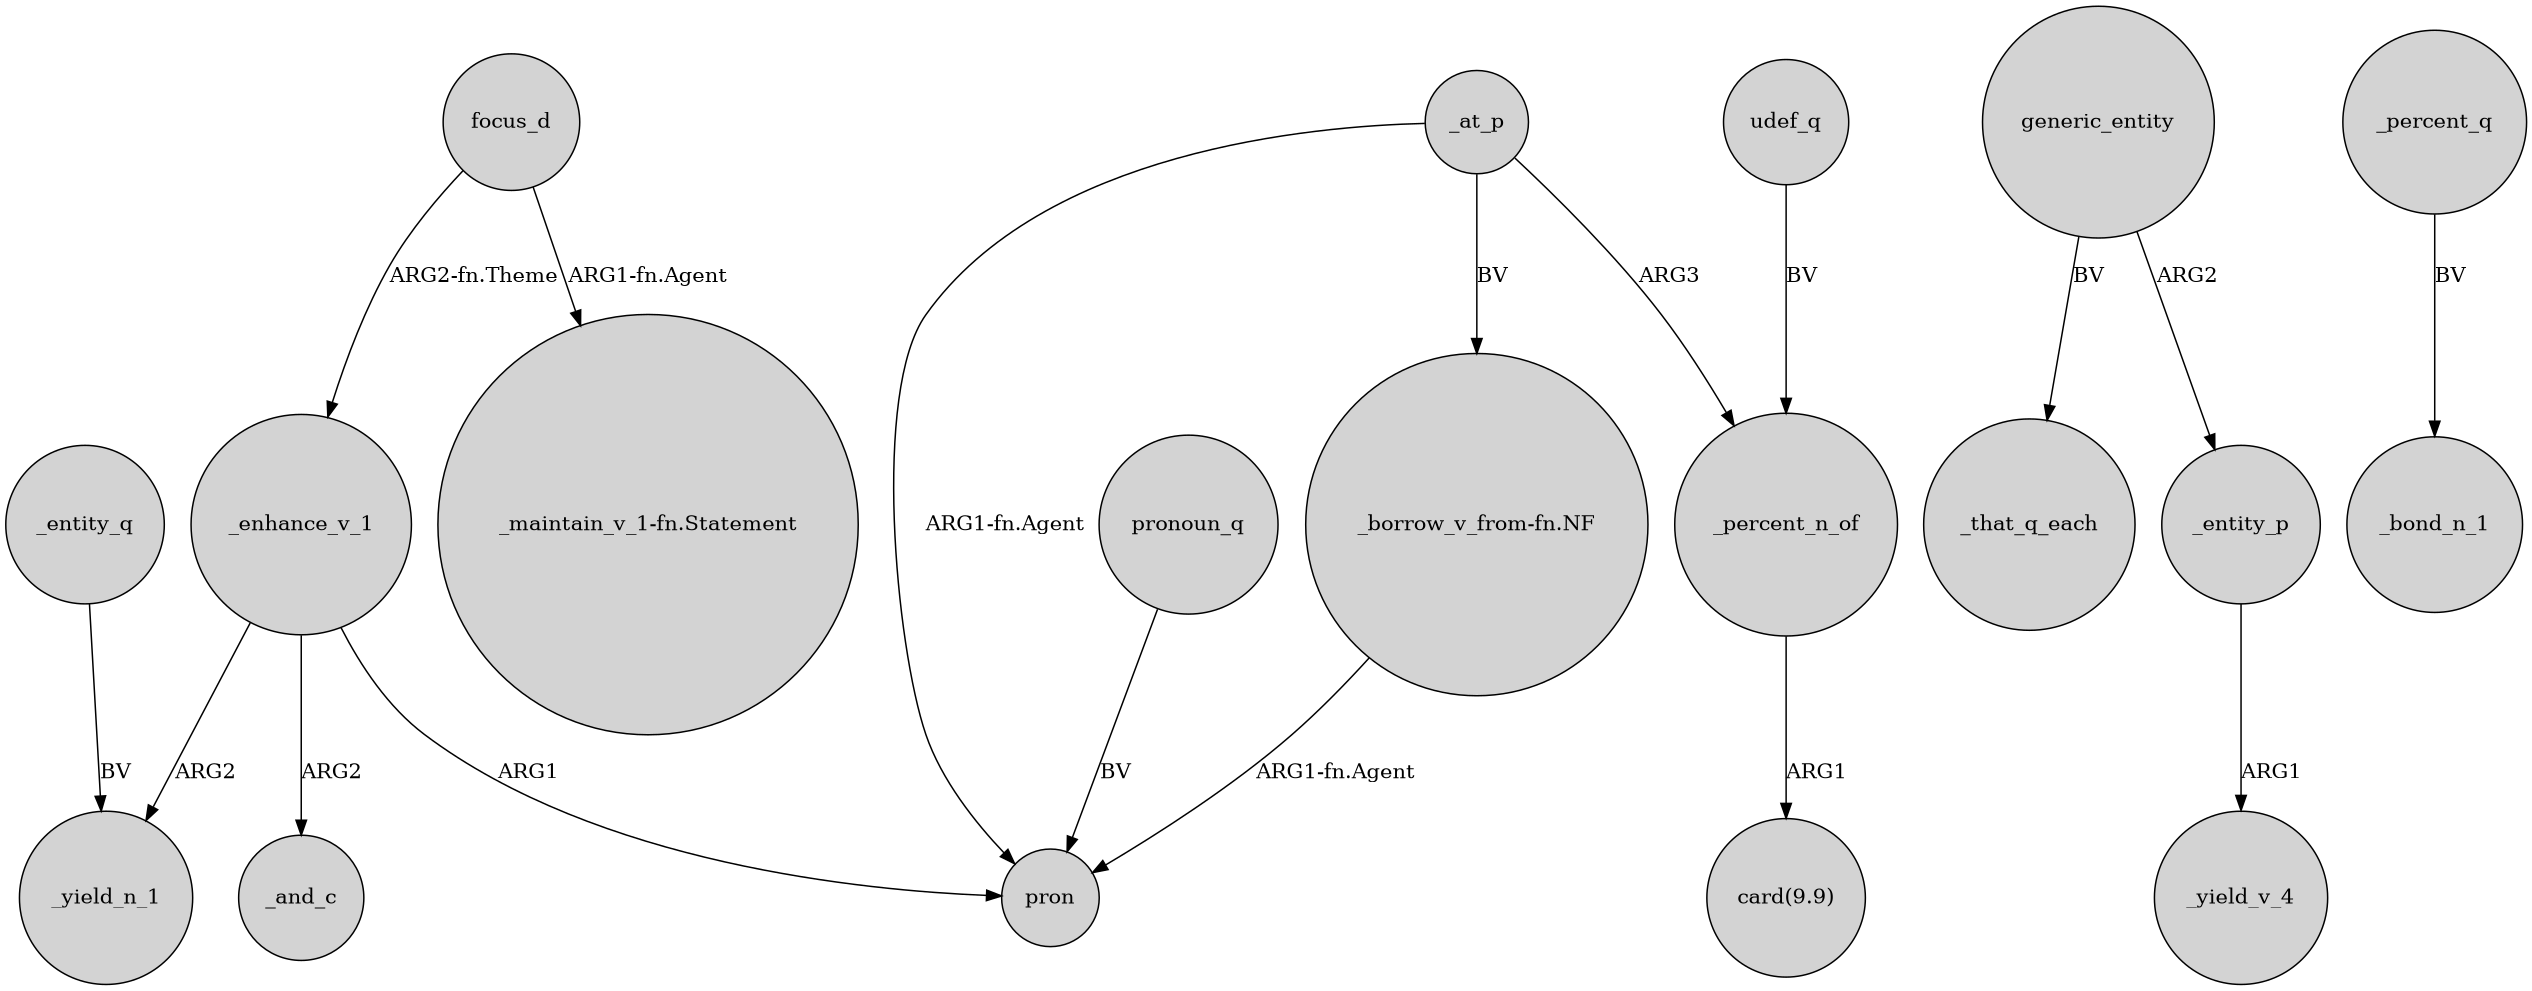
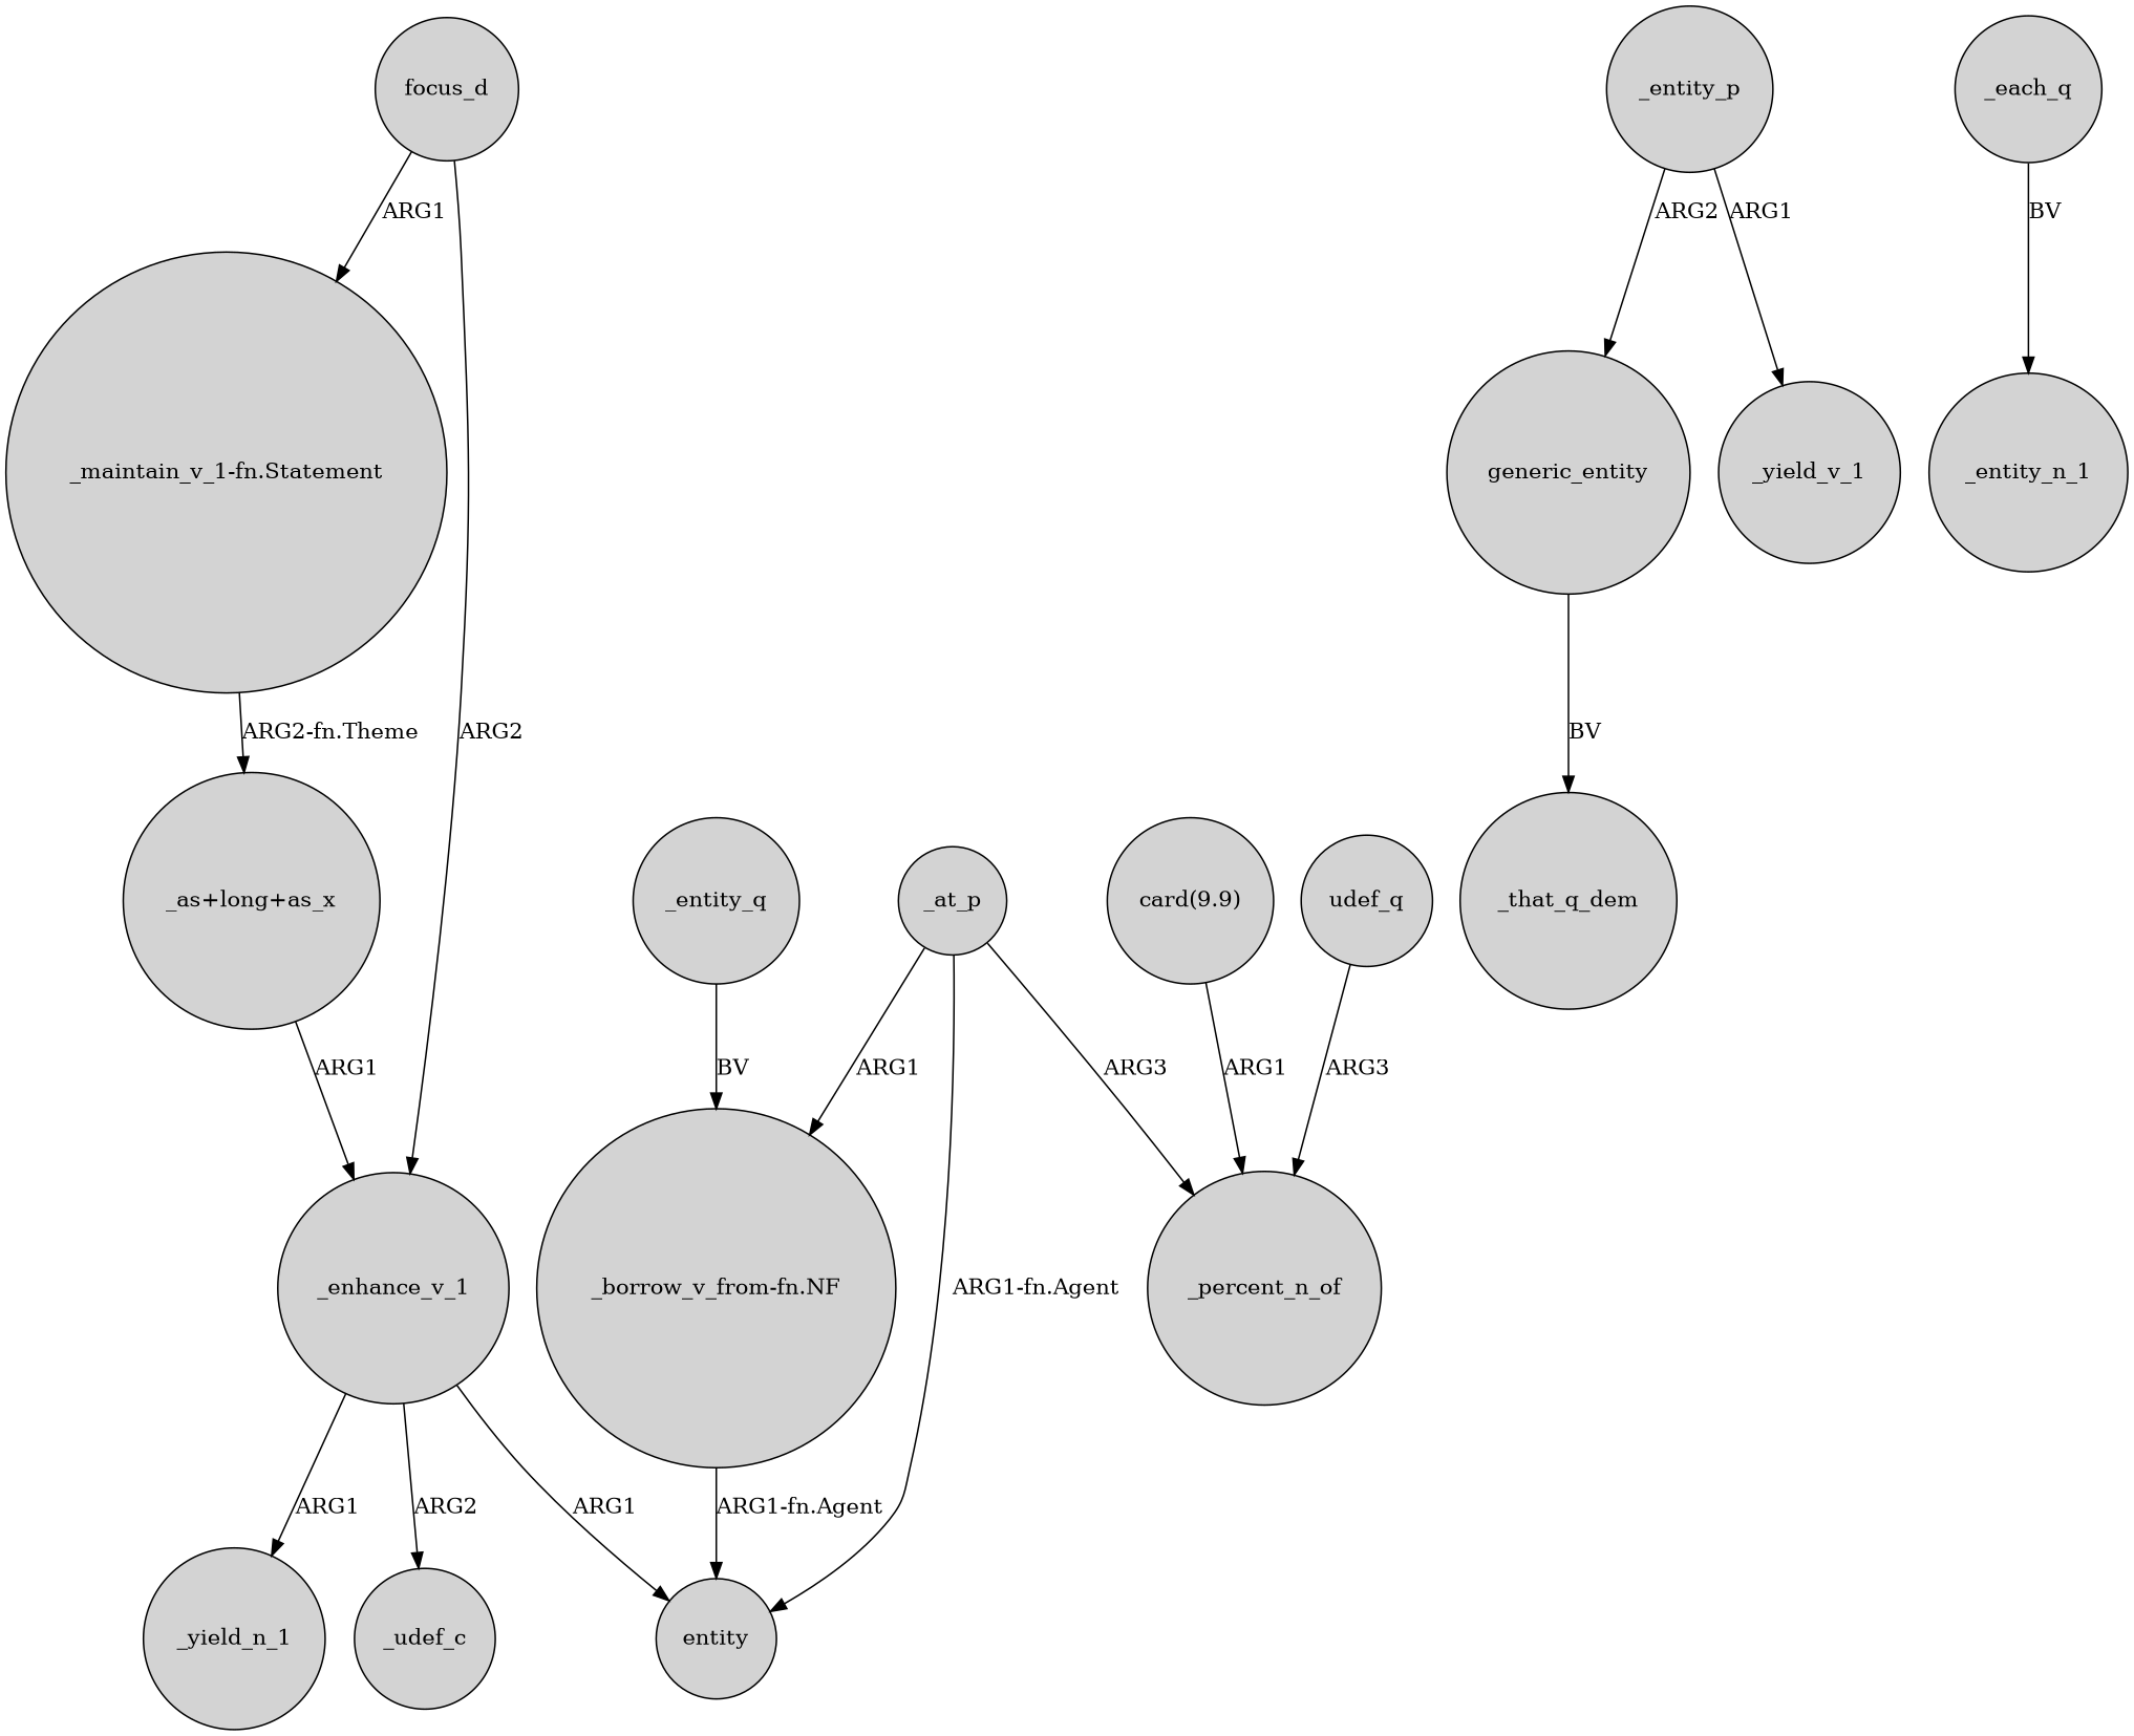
  digraph {
    node [shape=circle style=filled]
    n1 [label=_entity_q]
    _yield_n_1
    _enhance_v_1
-   pron
-   _and_c
+   pron [label=entity]
+   _and_c [label=_udef_c]
    generic_entity
-   _that_q_dem [label=_that_q_each]
+   _that_q_dem
+   "_as+long+as_x"
    _at_p
    "_borrow_v_from-fn.NF"
    _percent_n_of
    n12 [label=_entity_p]
-   _yield_v_1 [label=_yield_v_4]
-   _each_q [label=_percent_q]
-   _bond_n_1
+   _yield_v_1
+   _each_q
+   _bond_n_1 [label=_entity_n_1]
    focus_d
    "_maintain_v_1-fn.Statement"
-   pronoun_q
    "card(9.9)"
    udef_q
-   n1 -> _yield_n_1 [label=BV]
-   _enhance_v_1 -> _yield_n_1 [label=ARG2]
+   n1 -> "_borrow_v_from-fn.NF" [label=BV]
+   _enhance_v_1 -> _yield_n_1 [label=ARG1]
    _enhance_v_1 -> pron [label=ARG1]
    _enhance_v_1 -> _and_c [label=ARG2]
    generic_entity -> _that_q_dem [label=BV]
+   "_as+long+as_x" -> _enhance_v_1 [label=ARG1]
    _at_p -> pron [label="ARG1-fn.Agent"]
-   _at_p -> "_borrow_v_from-fn.NF" [label=BV]
+   _at_p -> "_borrow_v_from-fn.NF" [label=ARG1]
    _at_p -> _percent_n_of [label=ARG3]
    "_borrow_v_from-fn.NF" -> pron [label="ARG1-fn.Agent"]
-   generic_entity -> n12 [label=ARG2]
+   n12 -> generic_entity [label=ARG2]
    n12 -> _yield_v_1 [label=ARG1]
    _each_q -> _bond_n_1 [label=BV]
-   focus_d -> _enhance_v_1 [label="ARG2-fn.Theme"]
-   focus_d -> "_maintain_v_1-fn.Statement" [label="ARG1-fn.Agent"]
-   pronoun_q -> pron [label=BV]
-   _percent_n_of -> "card(9.9)" [label=ARG1]
-   udef_q -> _percent_n_of [label=BV]
+   focus_d -> _enhance_v_1 [label=ARG2]
+   focus_d -> "_maintain_v_1-fn.Statement" [label=ARG1]
+   "_maintain_v_1-fn.Statement" -> "_as+long+as_x" [label="ARG2-fn.Theme"]
+   "card(9.9)" -> _percent_n_of [label=ARG1]
+   udef_q -> _percent_n_of [label=ARG3]
  }
